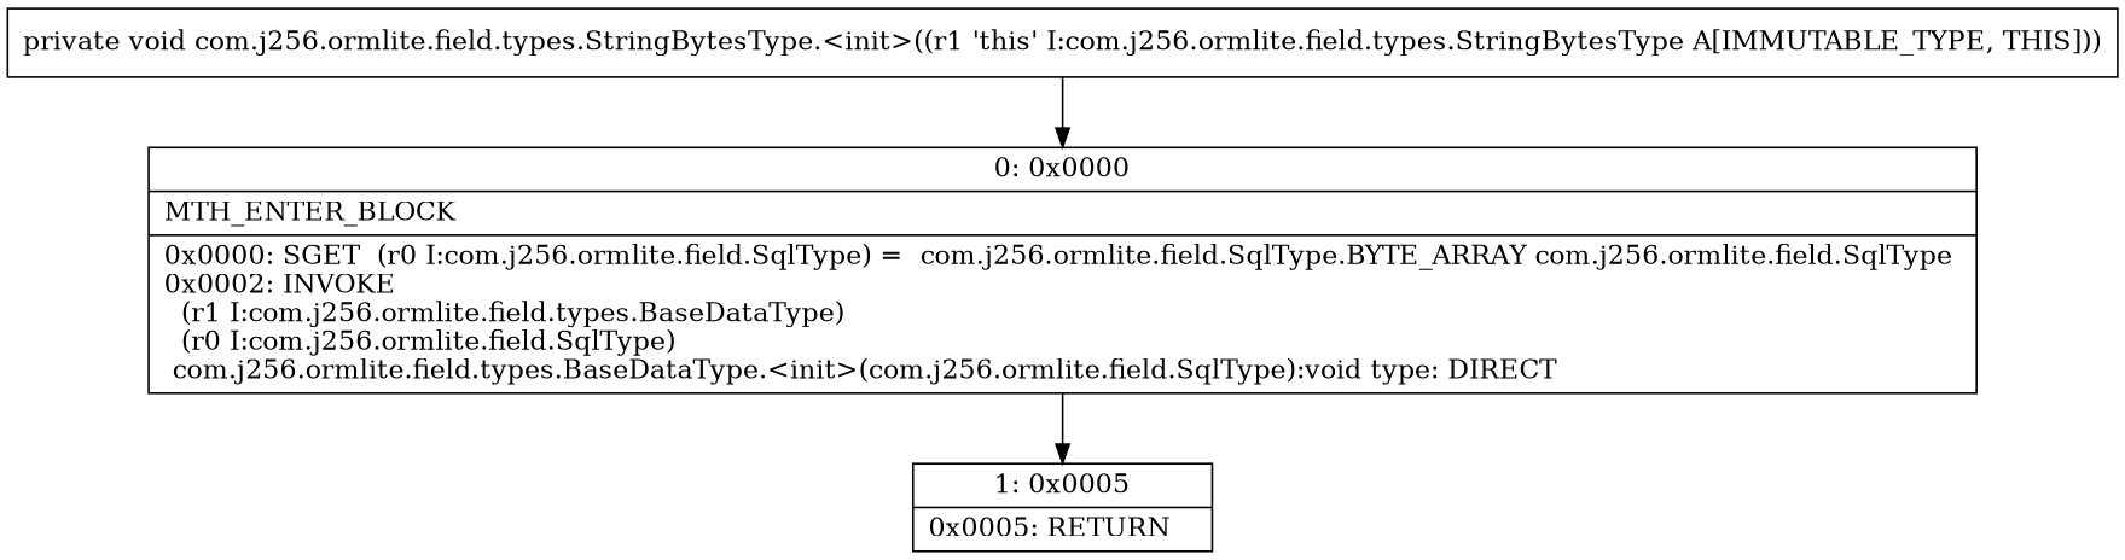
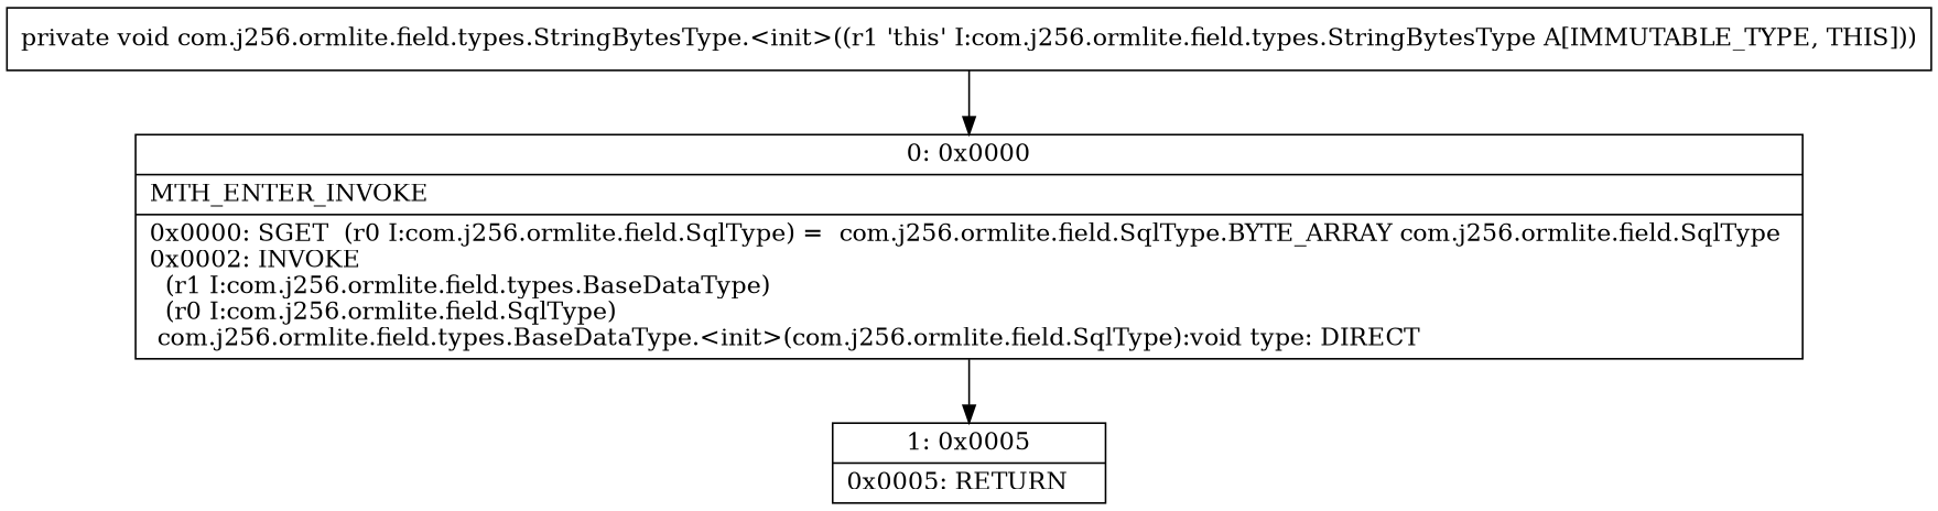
  digraph {
    node [shape=record]
-   n1 [label="{0\:\ 0x0000|MTH_ENTER_BLOCK\l|0x0000: SGET  (r0 I:com.j256.ormlite.field.SqlType) =  com.j256.ormlite.field.SqlType.BYTE_ARRAY com.j256.ormlite.field.SqlType \l0x0002: INVOKE  \l  (r1 I:com.j256.ormlite.field.types.BaseDataType)\l  (r0 I:com.j256.ormlite.field.SqlType)\l com.j256.ormlite.field.types.BaseDataType.\<init\>(com.j256.ormlite.field.SqlType):void type: DIRECT \l}"]
+   n1 [label="{0\:\ 0x0000|MTH_ENTER_INVOKE\l|0x0000: SGET  (r0 I:com.j256.ormlite.field.SqlType) =  com.j256.ormlite.field.SqlType.BYTE_ARRAY com.j256.ormlite.field.SqlType \l0x0002: INVOKE  \l  (r1 I:com.j256.ormlite.field.types.BaseDataType)\l  (r0 I:com.j256.ormlite.field.SqlType)\l com.j256.ormlite.field.types.BaseDataType.\<init\>(com.j256.ormlite.field.SqlType):void type: DIRECT \l}"]
    n2 [label="{1\:\ 0x0005|0x0005: RETURN   \l}"]
    n3 [label="{private void com.j256.ormlite.field.types.StringBytesType.\<init\>((r1 'this' I:com.j256.ormlite.field.types.StringBytesType A[IMMUTABLE_TYPE, THIS])) }"]
    n1 -> n2
    n3 -> n1
  }
